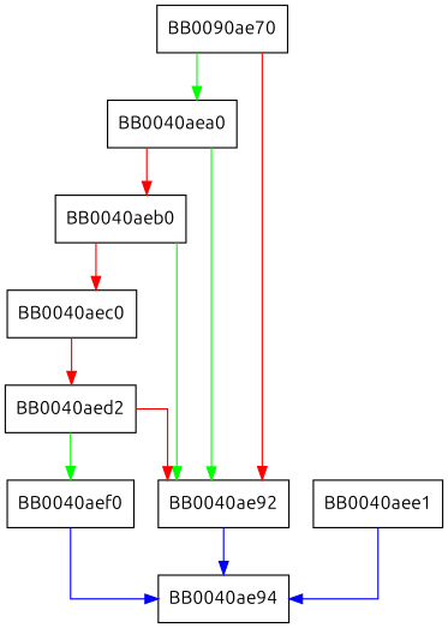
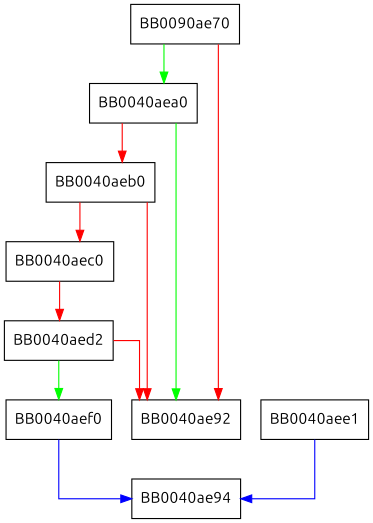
  digraph {
    fontname=Ubuntu
    splines=ortho
    node [fontname=Ubuntu shape=box]
    edge [color=red fontname=Ubuntu]
    n1 [label=BB0090ae70]
    BB0040aea0
    BB0040ae92
    BB0040aeb0
    BB0040ae94
    BB0040aec0
    BB0040aed2
    BB0040aef0
    BB0040aee1
    n1 -> BB0040aea0 [color=green]
    n1 -> BB0040ae92
    BB0040aea0 -> BB0040ae92 [color=green]
    BB0040aea0 -> BB0040aeb0
-   BB0040ae92 -> BB0040ae94 [color=blue]
-   BB0040aeb0 -> BB0040ae92 [color=green]
+   BB0040aeb0 -> BB0040ae92
    BB0040aeb0 -> BB0040aec0
    BB0040aec0 -> BB0040aed2
    BB0040aed2 -> BB0040ae92
    BB0040aed2 -> BB0040aef0 [color=green]
    BB0040aef0 -> BB0040ae94 [color=blue]
    BB0040aee1 -> BB0040ae94 [color=blue]
  }
